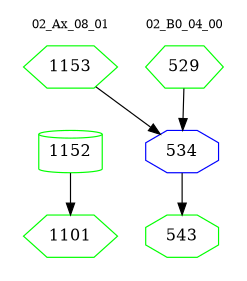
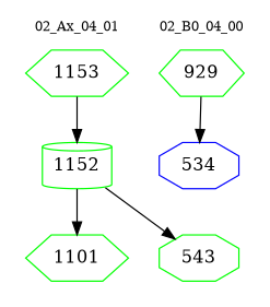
  digraph {
    node [color=green shape=hexagon]
    edge [color=black]
    n1 [label=1153]
    n2 [label=1152 shape=cylinder]
    n3 [label=1101]
-   n4 [label=529]
+   n4 [label=929]
    n5 [color=blue label=534 shape=octagon]
    n6 [label=543 shape=octagon]
    subgraph cluster_1 {
      color=white
      fontsize=10
-     label="02_Ax_08_01"
+     label="02_Ax_04_01"
      n1
      n2
      n3
    }
    subgraph cluster_2 {
      color=white
      fontsize=10
      label="02_B0_04_00"
      n4
      n5
      n6
    }
-   n1 -> n5
+   n1 -> n2
    n2 -> n3
    n4 -> n5
-   n5 -> n6
+   n2 -> n6
  }
